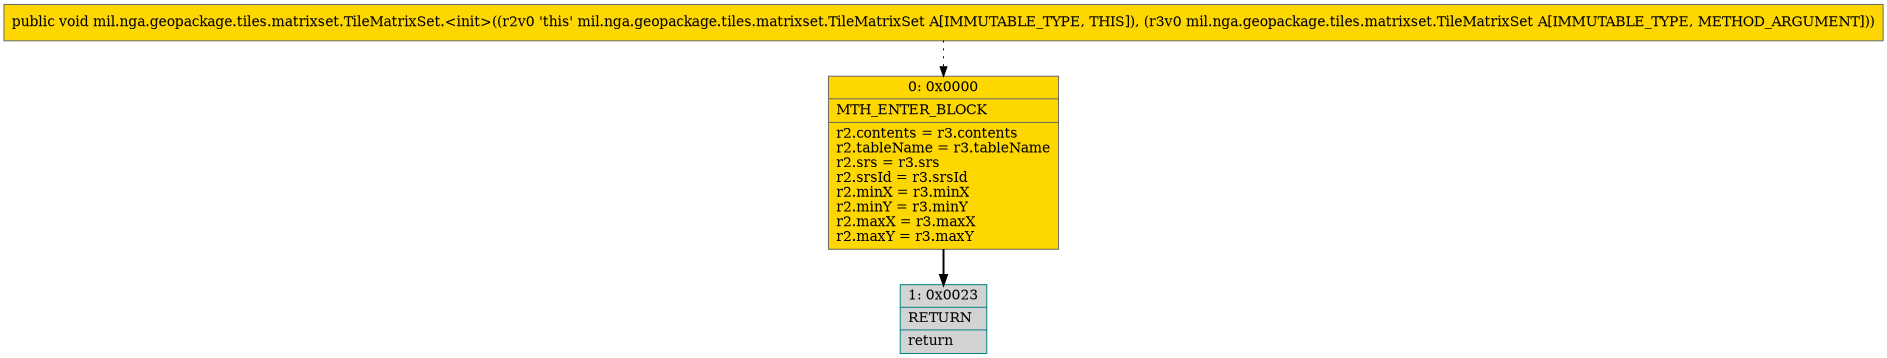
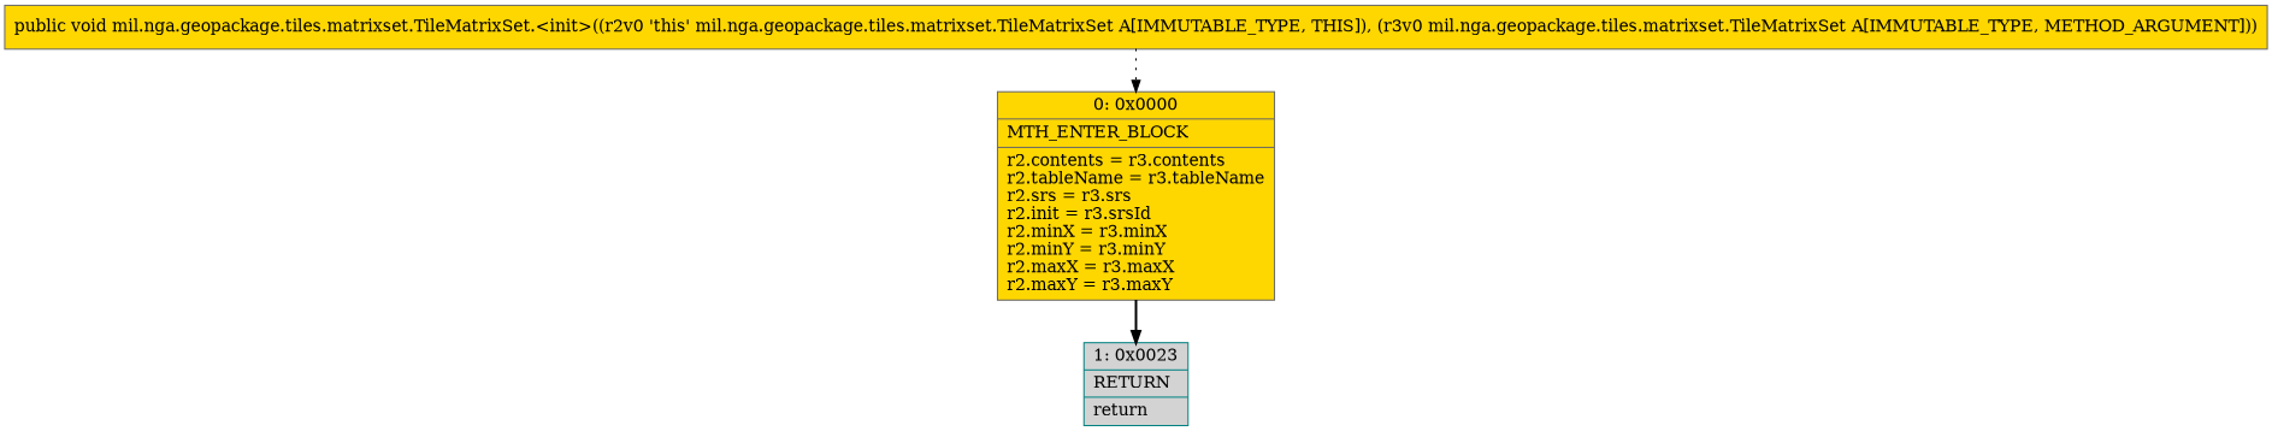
  digraph {
    node [shape=record style=filled fillcolor=gold color=gray40]
-   n1 [label="{0\:\ 0x0000|MTH_ENTER_BLOCK\l|r2.contents = r3.contents\lr2.tableName = r3.tableName\lr2.srs = r3.srs\lr2.srsId = r3.srsId\lr2.minX = r3.minX\lr2.minY = r3.minY\lr2.maxX = r3.maxX\lr2.maxY = r3.maxY\l}"]
+   n1 [label="{0\:\ 0x0000|MTH_ENTER_BLOCK\l|r2.contents = r3.contents\lr2.tableName = r3.tableName\lr2.srs = r3.srs\lr2.init = r3.srsId\lr2.minX = r3.minX\lr2.minY = r3.minY\lr2.maxX = r3.maxX\lr2.maxY = r3.maxY\l}"]
    n2 [label="{1\:\ 0x0023|RETURN\l|return\l}" fillcolor=lightgrey color=teal]
    n3 [label="{public void mil.nga.geopackage.tiles.matrixset.TileMatrixSet.\<init\>((r2v0 'this' mil.nga.geopackage.tiles.matrixset.TileMatrixSet A[IMMUTABLE_TYPE, THIS]), (r3v0 mil.nga.geopackage.tiles.matrixset.TileMatrixSet A[IMMUTABLE_TYPE, METHOD_ARGUMENT])) }"]
    n1 -> n2 [style=bold]
    n3 -> n1 [style=dotted]
  }
